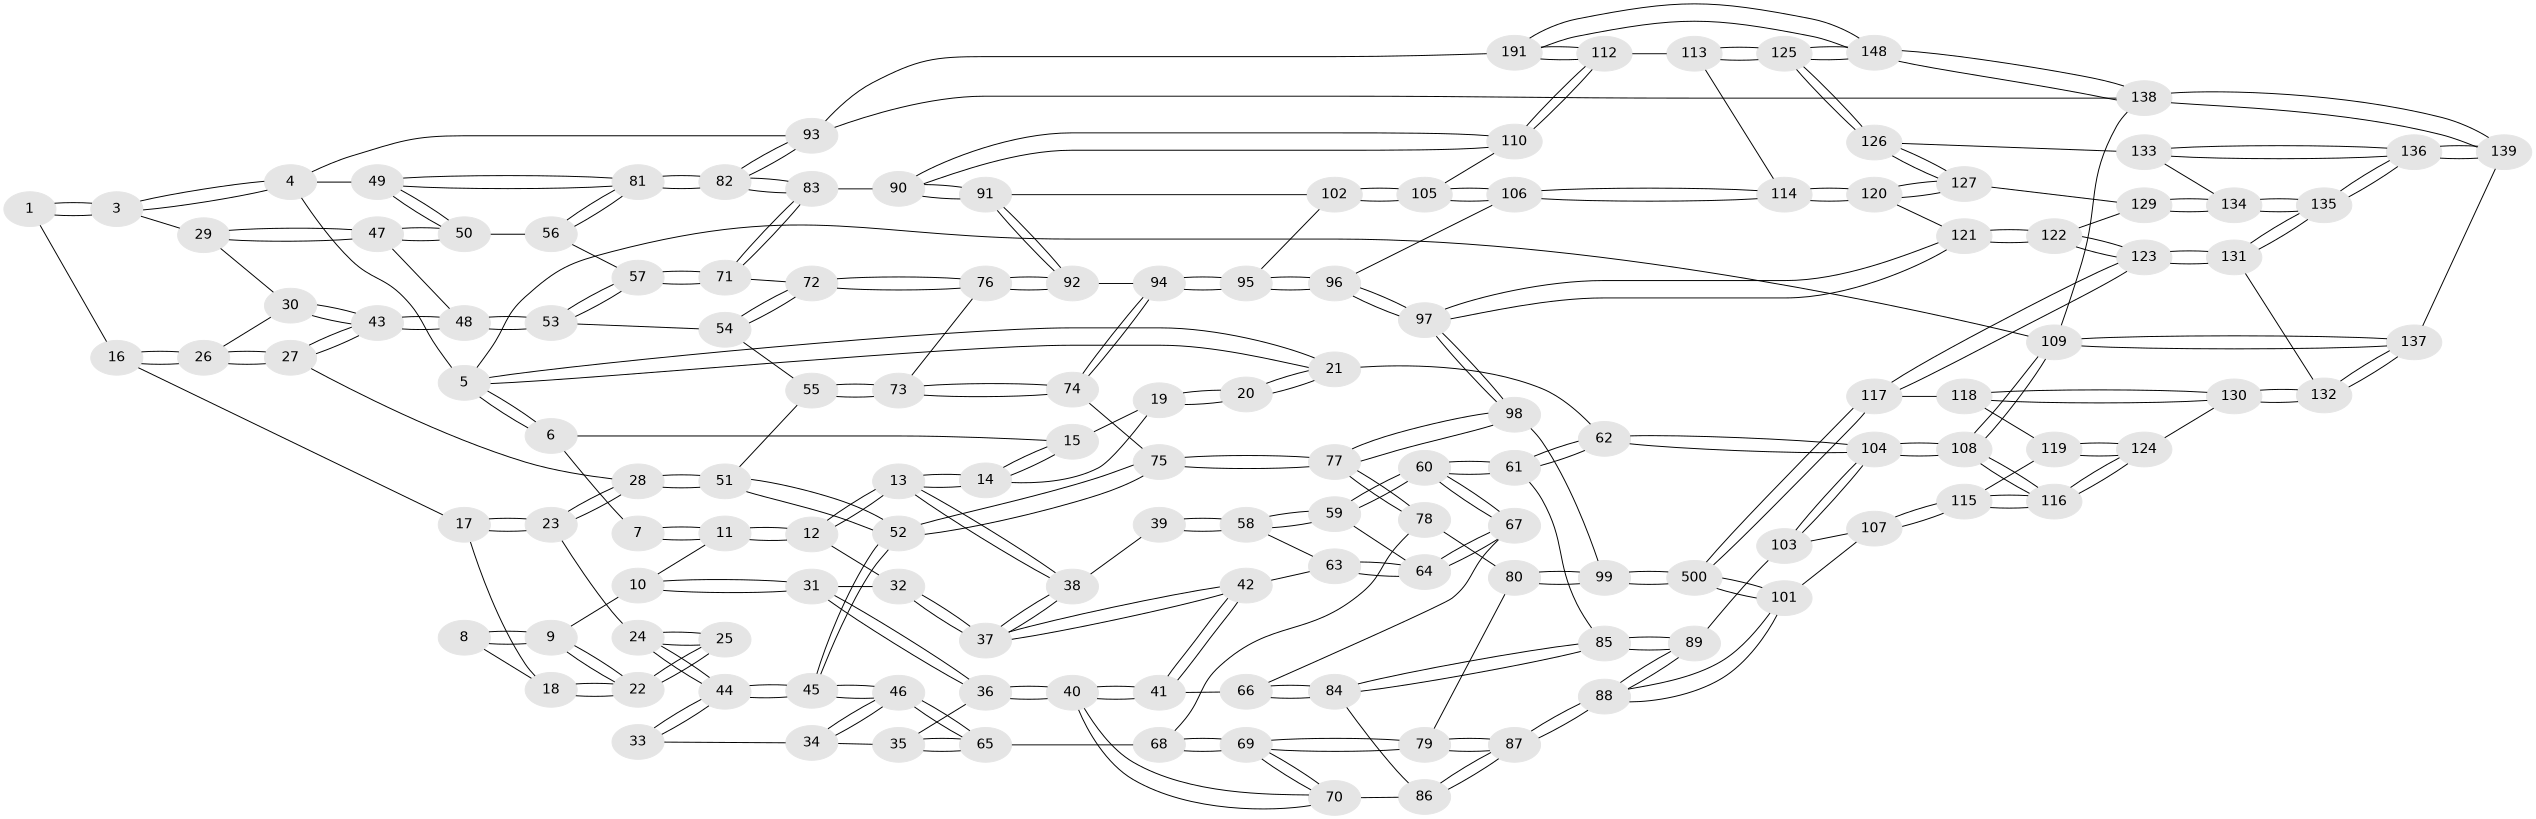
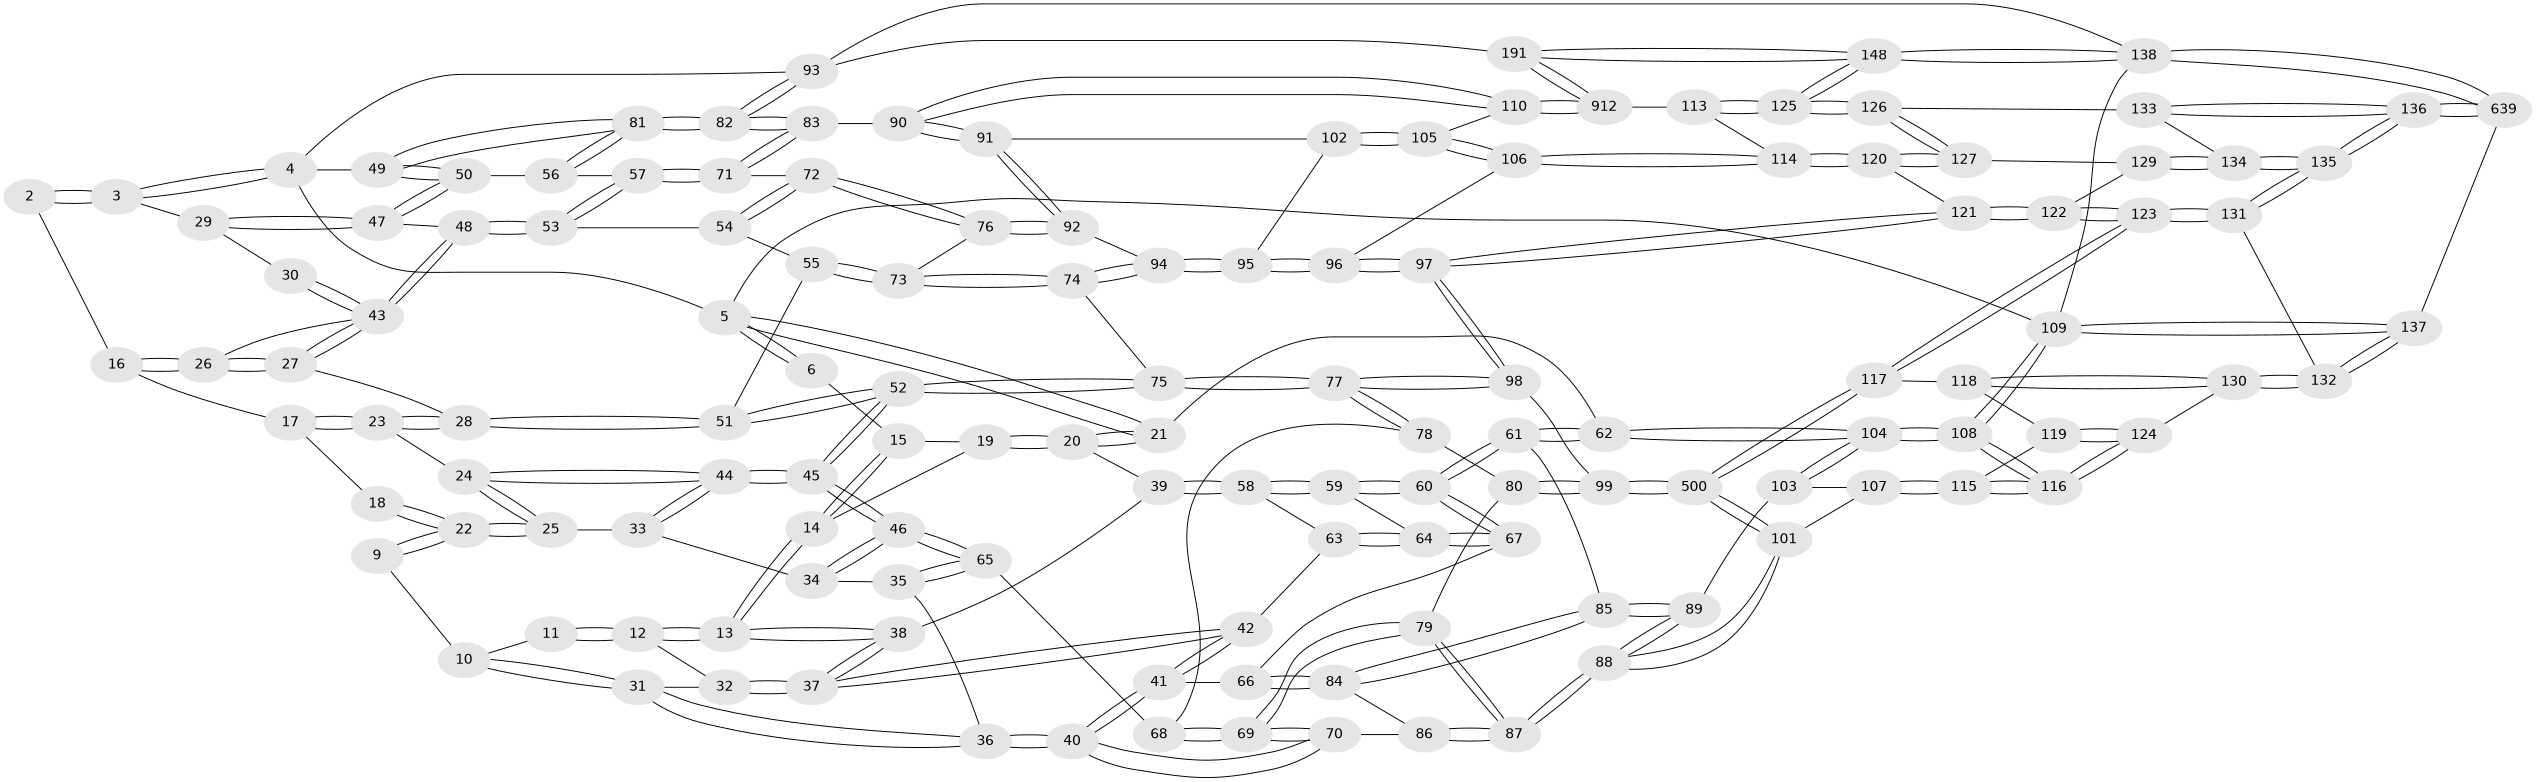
  graph {
    fontname="DejaVu Sans"
    rankdir=LR
    node [color=gray90 fontname="DejaVu Sans" style=filled]
    edge [fontname="DejaVu Sans"]
-   2 [label=1]
+   2
    3
    16
-   8
    9
    18
    4
    29
    17
    26
    5
    49
    93
    30
    47
    6
    21
    109
    50
    81
    n21 [label=191]
    138
-   7
    15
    62
    137
    11
    19
    12
    10
    22
    31
    25
    32
    36
    13
    14
    38
    37
    39
    20
    23
    27
    24
    28
    58
    104
    33
    44
    51
    45
    34
    43
    48
    52
    55
    40
    42
    35
    46
    65
    68
    41
    70
    63
    59
    66
    86
    67
    84
    64
    53
    75
    56
    54
    57
    82
    73
    77
    72
    71
    76
    74
    83
    60
    61
    85
    89
    108
    69
    78
    79
    80
    87
    90
    92
    94
    95
    98
    99
    88
    n102 [label=500]
    91
    110
    103
    101
    107
    102
-   112
+   112 [label=912]
    105
    n111 [label=148]
-   139
+   139 [label=639]
    96
    97
    106
    121
    114
    122
    117
    118
    123
    115
    116
    120
    119
    124
    113
    125
    126
    127
    130
    131
    132
    129
    134
    135
    133
    136
    2 -- 3
    2 -- 3
    2 -- 16
    3 -- 4
    3 -- 4
    3 -- 29
    16 -- 17
    16 -- 26
    16 -- 26
-   8 -- 9
-   8 -- 9
-   8 -- 18
    9 -- 10
    9 -- 22
    9 -- 22
    18 -- 22
    18 -- 22
    4 -- 5
    4 -- 49
    4 -- 93
    29 -- 30
    29 -- 47
    29 -- 47
    17 -- 18
    17 -- 23
    17 -- 23
-   26 -- 30
+   26 -- 43
    26 -- 27
    26 -- 27
    5 -- 6
    5 -- 6
    5 -- 21
    5 -- 21
    5 -- 109
    49 -- 50
    49 -- 50
    49 -- 81
    49 -- 81
    93 -- n21
    93 -- 138
    30 -- 43
    30 -- 43
    47 -- 50
    47 -- 50
    47 -- 48
-   6 -- 7
    6 -- 15
    21 -- 62
    109 -- 138
    109 -- 137
    109 -- 137
    50 -- 56
    81 -- 82
    81 -- 82
    n21 -- 112
    n21 -- 112
    n21 -- n111
    n21 -- n111
    138 -- 139
    138 -- 139
-   7 -- 11
-   7 -- 11
    15 -- 19
    62 -- 104
    62 -- 104
    137 -- 139
    11 -- 12
    11 -- 12
    19 -- 20
    19 -- 20
    12 -- 32
    12 -- 13
    12 -- 13
    10 -- 11
    10 -- 31
    10 -- 31
    22 -- 25
    22 -- 25
    31 -- 32
    31 -- 36
    31 -- 36
+   25 -- 33
    32 -- 37
    32 -- 37
    36 -- 40
    36 -- 40
    13 -- 14
    13 -- 14
    13 -- 38
    13 -- 38
    14 -- 15
    14 -- 15
    14 -- 19
    38 -- 39
    37 -- 38
    37 -- 38
    37 -- 42
    37 -- 42
    39 -- 58
    39 -- 58
    20 -- 21
    20 -- 21
+   20 -- 39
    23 -- 24
    23 -- 28
    23 -- 28
    27 -- 28
    27 -- 43
    27 -- 43
    24 -- 25
    24 -- 25
    24 -- 44
    24 -- 44
    28 -- 51
    28 -- 51
    58 -- 63
    58 -- 59
    58 -- 59
    104 -- 108
    104 -- 108
    33 -- 44
    33 -- 44
    33 -- 34
    44 -- 45
    44 -- 45
    51 -- 52
    51 -- 52
    51 -- 55
    45 -- 52
    45 -- 52
    45 -- 46
    45 -- 46
    34 -- 35
    34 -- 46
    34 -- 46
    43 -- 48
    43 -- 48
    48 -- 53
    48 -- 53
    52 -- 75
    52 -- 75
    55 -- 73
    55 -- 73
    40 -- 41
    40 -- 41
    40 -- 70
    40 -- 70
    42 -- 63
    35 -- 36
    35 -- 65
    35 -- 65
    46 -- 65
    46 -- 65
    65 -- 68
    68 -- 69
    68 -- 69
    68 -- 78
    41 -- 42
    41 -- 42
    41 -- 66
    70 -- 86
    63 -- 64
    63 -- 64
    59 -- 64
    59 -- 60
    59 -- 60
    66 -- 67
    66 -- 84
    66 -- 84
    86 -- 87
    86 -- 87
    84 -- 86
    84 -- 85
    84 -- 85
    64 -- 67
    64 -- 67
    53 -- 54
    53 -- 57
    53 -- 57
    75 -- 77
    75 -- 77
    56 -- 81
    56 -- 81
    56 -- 57
    54 -- 55
    54 -- 72
    54 -- 72
    57 -- 71
    57 -- 71
    82 -- 93
    82 -- 93
    82 -- 83
    82 -- 83
    73 -- 76
    73 -- 74
    73 -- 74
    77 -- 78
    77 -- 78
    77 -- 98
    77 -- 98
    72 -- 76
    72 -- 76
    71 -- 72
    71 -- 83
    71 -- 83
    76 -- 92
    76 -- 92
    74 -- 75
    74 -- 94
    74 -- 94
    83 -- 90
    60 -- 67
    60 -- 67
    60 -- 61
    60 -- 61
    61 -- 62
    61 -- 62
    61 -- 85
    85 -- 89
    85 -- 89
    89 -- 103
    108 -- 109
    108 -- 109
    108 -- 116
    108 -- 116
    69 -- 70
    69 -- 70
    69 -- 79
    69 -- 79
    78 -- 80
    79 -- 80
    79 -- 87
    79 -- 87
    80 -- 99
    80 -- 99
    87 -- 88
    87 -- 88
    90 -- 91
    90 -- 91
    90 -- 110
    90 -- 110
    92 -- 94
    94 -- 95
    94 -- 95
    95 -- 102
    95 -- 96
    95 -- 96
    98 -- 99
    99 -- n102
    99 -- n102
    88 -- 89
    88 -- 89
    88 -- 101
    88 -- 101
    n102 -- 101
    n102 -- 101
    n102 -- 117
    n102 -- 117
    91 -- 92
    91 -- 92
    91 -- 102
    110 -- 112
    110 -- 112
    103 -- 104
    103 -- 104
    103 -- 107
    101 -- 107
    107 -- 115
    107 -- 115
    102 -- 105
    102 -- 105
    112 -- 113
    105 -- 110
    105 -- 106
    105 -- 106
    n111 -- 138
    n111 -- 138
    96 -- 97
    96 -- 97
    96 -- 106
    97 -- 98
    97 -- 98
    97 -- 121
    97 -- 121
    106 -- 114
    106 -- 114
    121 -- 122
    121 -- 122
    114 -- 120
    114 -- 120
    122 -- 123
    122 -- 123
    122 -- 129
    117 -- 118
    117 -- 123
    117 -- 123
    118 -- 119
    118 -- 130
    118 -- 130
    123 -- 131
    123 -- 131
    115 -- 116
    115 -- 116
    115 -- 119
    116 -- 124
    116 -- 124
    120 -- 121
    120 -- 127
    120 -- 127
    119 -- 124
    119 -- 124
    124 -- 130
    113 -- 114
    113 -- 125
    113 -- 125
    125 -- n111
    125 -- n111
    125 -- 126
    125 -- 126
    126 -- 127
    126 -- 127
    126 -- 133
    127 -- 129
    130 -- 132
    130 -- 132
    131 -- 132
    131 -- 135
    131 -- 135
    132 -- 137
    132 -- 137
    129 -- 134
    129 -- 134
    134 -- 135
    134 -- 135
    135 -- 136
    135 -- 136
    133 -- 134
    133 -- 136
    133 -- 136
    136 -- 139
    136 -- 139
  }
